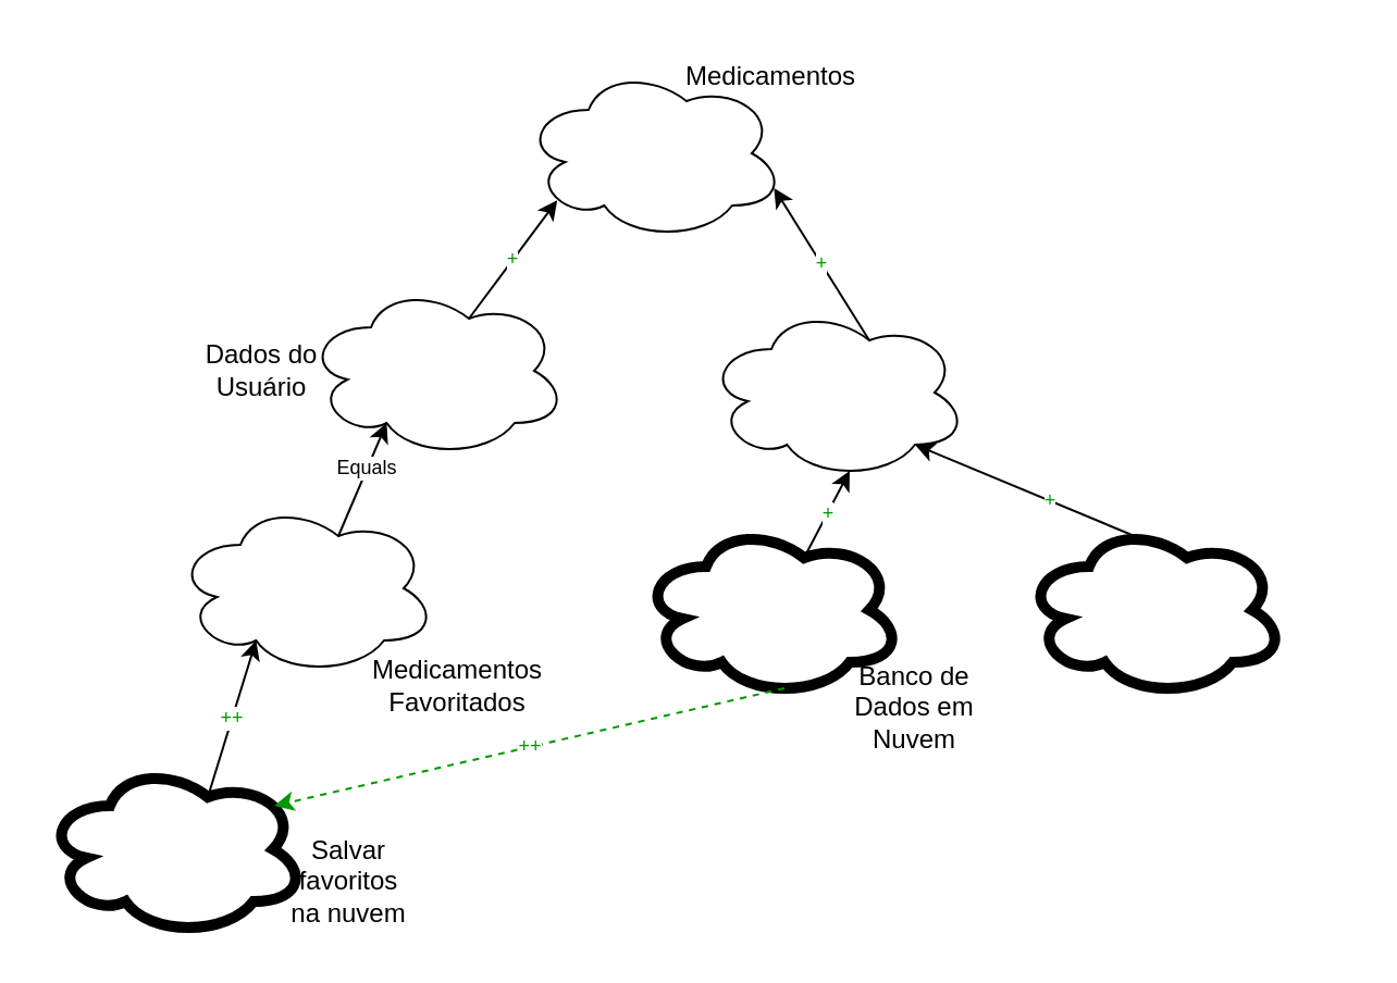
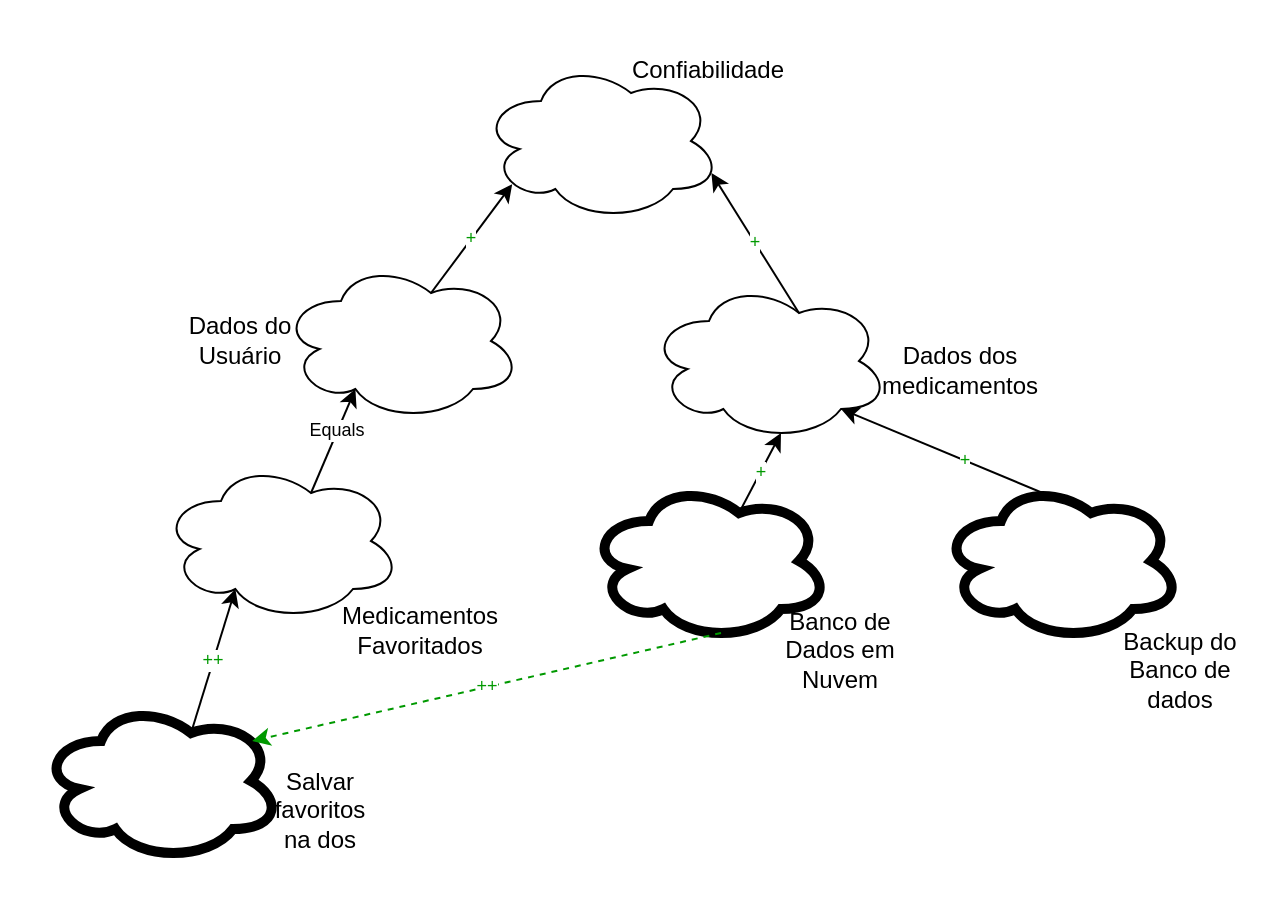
  <mxCell id="0" />
  <mxCell id="1" parent="0" />
  <mxCell id="2" value="" style="ellipse;shape=cloud;whiteSpace=wrap;html=1;imageBorder=none;" vertex="1" parent="1"><mxGeometry x="240" y="30" width="120" height="80" as="geometry" /></mxCell>
- <mxCell id="3" value="Medicamentos" style="text;html=1;strokeColor=none;fillColor=none;align=center;verticalAlign=middle;whiteSpace=wrap;rounded=0;" vertex="1" parent="1"><mxGeometry x="324" y="20" width="60" height="30" as="geometry" /></mxCell>
+ <mxCell id="3" value="Confiabilidade" style="text;html=1;strokeColor=none;fillColor=none;align=center;verticalAlign=middle;whiteSpace=wrap;rounded=0;" vertex="1" parent="1"><mxGeometry x="324" y="20" width="60" height="30" as="geometry" /></mxCell>
  <mxCell id="4" value="" style="group" vertex="1" connectable="0" parent="1"><mxGeometry x="90" y="130" width="170" height="80" as="geometry" /></mxCell>
  <mxCell id="5" value="" style="ellipse;shape=cloud;whiteSpace=wrap;html=1;imageBorder=none;" vertex="1" parent="4"><mxGeometry x="50" width="120" height="80" as="geometry" /></mxCell>
  <mxCell id="6" value="Dados do Usuário" style="text;html=1;strokeColor=none;fillColor=none;align=center;verticalAlign=middle;whiteSpace=wrap;rounded=0;" vertex="1" parent="4"><mxGeometry y="25" width="60" height="30" as="geometry" /></mxCell>
  <mxCell id="7" value="" style="ellipse;shape=cloud;whiteSpace=wrap;html=1;imageBorder=none;" vertex="1" parent="1"><mxGeometry x="80" y="230" width="120" height="80" as="geometry" /></mxCell>
  <mxCell id="8" value="Medicamentos Favoritados" style="text;html=1;strokeColor=none;fillColor=none;align=center;verticalAlign=middle;whiteSpace=wrap;rounded=0;" vertex="1" parent="1"><mxGeometry x="180" y="300" width="60" height="30" as="geometry" /></mxCell>
  <mxCell id="9" value="" style="ellipse;shape=cloud;whiteSpace=wrap;html=1;strokeColor=#000000;strokeWidth=5;" vertex="1" parent="1"><mxGeometry x="20" y="350" width="120" height="80" as="geometry" /></mxCell>
- <mxCell id="10" value="Salvar favoritos na nuvem" style="text;html=1;strokeColor=none;fillColor=none;align=center;verticalAlign=middle;whiteSpace=wrap;rounded=0;" vertex="1" parent="1"><mxGeometry x="130" y="390" width="60" height="30" as="geometry" /></mxCell>
+ <mxCell id="10" value="Salvar favoritos na dos" style="text;html=1;strokeColor=none;fillColor=none;align=center;verticalAlign=middle;whiteSpace=wrap;rounded=0;" vertex="1" parent="1"><mxGeometry x="130" y="390" width="60" height="30" as="geometry" /></mxCell>
  <mxCell id="11" value="" style="ellipse;shape=cloud;whiteSpace=wrap;html=1;strokeColor=#000000;strokeWidth=5;" vertex="1" parent="1"><mxGeometry x="294" y="240" width="120" height="80" as="geometry" /></mxCell>
  <mxCell id="12" value="" style="ellipse;shape=cloud;whiteSpace=wrap;html=1;imageBorder=none;" vertex="1" parent="1"><mxGeometry x="324" y="140" width="120" height="80" as="geometry" /></mxCell>
+ <mxCell id="13" value="Dados dos medicamentos" style="text;html=1;strokeColor=none;fillColor=none;align=center;verticalAlign=middle;whiteSpace=wrap;rounded=0;" vertex="1" parent="1"><mxGeometry x="450" y="170" width="60" height="30" as="geometry" /></mxCell>
  <mxCell id="14" value="Banco de Dados em Nuvem" style="text;html=1;strokeColor=none;fillColor=none;align=center;verticalAlign=middle;whiteSpace=wrap;rounded=0;" vertex="1" parent="1"><mxGeometry x="390" y="310" width="60" height="30" as="geometry" /></mxCell>
  <mxCell id="15" value="" style="ellipse;shape=cloud;whiteSpace=wrap;html=1;strokeColor=#000000;strokeWidth=5;" vertex="1" parent="1"><mxGeometry x="470" y="240" width="120" height="80" as="geometry" /></mxCell>
+ <mxCell id="16" value="Backup do Banco de dados" style="text;html=1;strokeColor=none;fillColor=none;align=center;verticalAlign=middle;whiteSpace=wrap;rounded=0;" vertex="1" parent="1"><mxGeometry x="560" y="320" width="60" height="30" as="geometry" /></mxCell>
  <mxCell id="17" value="&lt;font color=&quot;#009900&quot;&gt;+&lt;/font&gt;" style="endArrow=classic;html=1;rounded=0;fontSize=9;fontColor=#000000;entryX=0.13;entryY=0.77;entryDx=0;entryDy=0;entryPerimeter=0;exitX=0.625;exitY=0.2;exitDx=0;exitDy=0;exitPerimeter=0;" edge="1" parent="1" source="5" target="2"><mxGeometry relative="1" as="geometry"><mxPoint x="20" y="-90" as="sourcePoint" /><mxPoint x="380" y="150" as="targetPoint" /></mxGeometry></mxCell>
  <mxCell id="18" value="&lt;font color=&quot;#009900&quot;&gt;+&lt;/font&gt;" style="endArrow=classic;html=1;rounded=0;fontSize=9;fontColor=#000000;exitX=0.625;exitY=0.2;exitDx=0;exitDy=0;exitPerimeter=0;entryX=0.96;entryY=0.7;entryDx=0;entryDy=0;entryPerimeter=0;" edge="1" parent="1" source="12" target="2"><mxGeometry relative="1" as="geometry"><mxPoint x="384" y="40" as="sourcePoint" /><mxPoint x="384" y="40" as="targetPoint" /></mxGeometry></mxCell>
  <mxCell id="19" value="&lt;font style=&quot;font-size: 9px&quot;&gt;Equals&lt;/font&gt;" style="endArrow=classic;html=1;rounded=0;fontSize=9;fontColor=#000000;exitX=0.625;exitY=0.2;exitDx=0;exitDy=0;exitPerimeter=0;entryX=0.31;entryY=0.8;entryDx=0;entryDy=0;entryPerimeter=0;" edge="1" parent="1" source="7" target="5"><mxGeometry x="0.2" relative="1" as="geometry"><mxPoint x="140" y="130" as="sourcePoint" /><mxPoint x="140" y="130" as="targetPoint" /><mxPoint as="offset" /></mxGeometry></mxCell>
  <mxCell id="20" value="&lt;font color=&quot;#009900&quot;&gt;++&lt;/font&gt;" style="endArrow=classic;html=1;rounded=0;fontSize=9;fontColor=#000000;exitX=0.625;exitY=0.2;exitDx=0;exitDy=0;exitPerimeter=0;entryX=0.31;entryY=0.8;entryDx=0;entryDy=0;entryPerimeter=0;" edge="1" parent="1" source="9" target="7"><mxGeometry relative="1" as="geometry"><mxPoint x="80" y="250" as="sourcePoint" /><mxPoint x="80" y="250" as="targetPoint" /></mxGeometry></mxCell>
  <mxCell id="21" value="&lt;font color=&quot;#009900&quot;&gt;+&lt;/font&gt;" style="endArrow=classic;html=1;rounded=0;fontSize=9;fontColor=#000000;exitX=0.625;exitY=0.2;exitDx=0;exitDy=0;exitPerimeter=0;entryX=0.55;entryY=0.95;entryDx=0;entryDy=0;entryPerimeter=0;" edge="1" parent="1" source="11" target="12"><mxGeometry relative="1" as="geometry"><mxPoint x="354" y="140" as="sourcePoint" /><mxPoint x="354" y="140" as="targetPoint" /></mxGeometry></mxCell>
  <mxCell id="22" value="&lt;font color=&quot;#009900&quot;&gt;+&lt;/font&gt;" style="endArrow=classic;html=1;rounded=0;fontSize=9;fontColor=#000000;exitX=0.625;exitY=0.2;exitDx=0;exitDy=0;exitPerimeter=0;entryX=0.8;entryY=0.8;entryDx=0;entryDy=0;entryPerimeter=0;" edge="1" parent="1" source="15" target="12"><mxGeometry relative="1" as="geometry"><mxPoint x="530" y="140" as="sourcePoint" /><mxPoint x="530" y="140" as="targetPoint" /></mxGeometry></mxCell>
  <mxCell id="23" value="&lt;font color=&quot;#009900&quot;&gt;++&lt;/font&gt;" style="endArrow=classic;html=1;rounded=0;fontSize=9;fontColor=#000000;dashed=1;strokeColor=#009900;exitX=0.55;exitY=0.95;exitDx=0;exitDy=0;exitPerimeter=0;entryX=0.88;entryY=0.25;entryDx=0;entryDy=0;entryPerimeter=0;" edge="1" parent="1" source="11" target="9"><mxGeometry relative="1" as="geometry"><mxPoint x="354" y="320" as="sourcePoint" /><mxPoint x="354" y="420" as="targetPoint" /></mxGeometry></mxCell>
